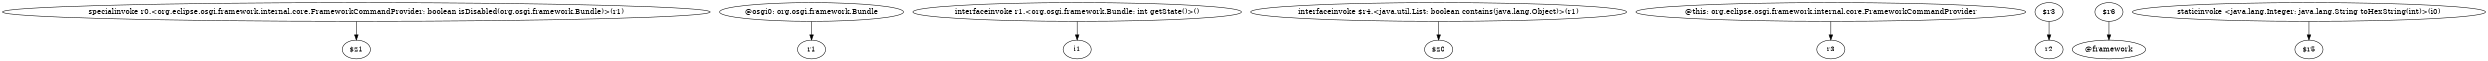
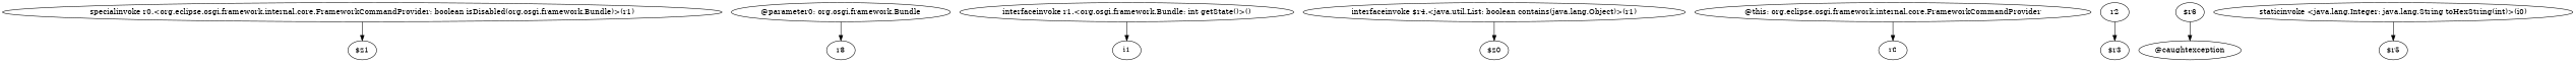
  digraph {
    n1 [label="specialinvoke r0.<org.eclipse.osgi.framework.internal.core.FrameworkCommandProvider: boolean isDisabled(org.osgi.framework.Bundle)>(r1)"]
    n2 [label="$z1"]
-   n3 [label="@osgi0: org.osgi.framework.Bundle"]
-   n4 [label=r1]
+   n3 [label="@parameter0: org.osgi.framework.Bundle"]
+   n4 [label=r8]
    n5 [label="interfaceinvoke r1.<org.osgi.framework.Bundle: int getState()>()"]
    n6 [label=i1]
    n7 [label="interfaceinvoke $r4.<java.util.List: boolean contains(java.lang.Object)>(r1)"]
    n8 [label="$z0"]
    n9 [label="@this: org.eclipse.osgi.framework.internal.core.FrameworkCommandProvider"]
-   n10 [label=r3]
+   n10 [label=r0]
    n11 [label="$r3"]
    n12 [label=r2]
-   n13 [label="@framework"]
+   n13 [label="@caughtexception"]
    n14 [label="$r6"]
    n15 [label="staticinvoke <java.lang.Integer: java.lang.String toHexString(int)>(i0)"]
    n16 [label="$r5"]
    n1 -> n2
    n3 -> n4
    n5 -> n6
    n7 -> n8
    n9 -> n10
-   n11 -> n12
+   n12 -> n11
    n14 -> n13
    n15 -> n16
  }
